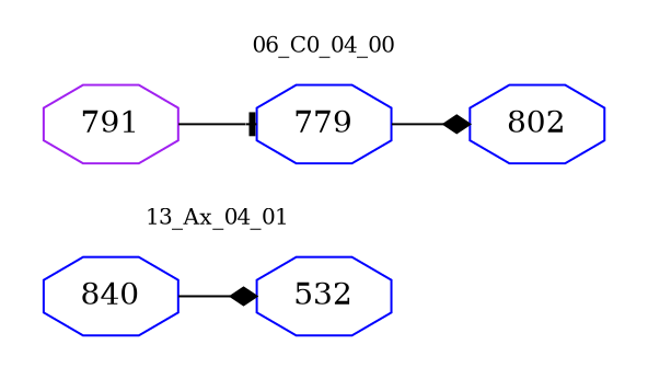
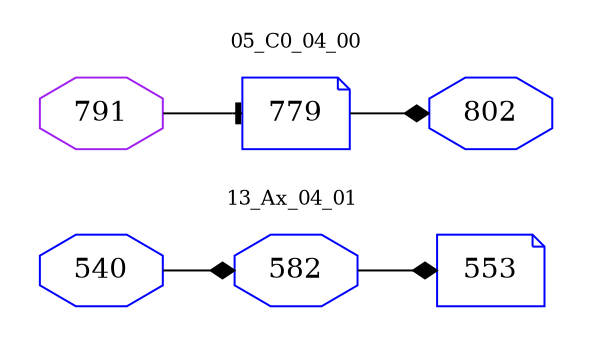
  digraph {
    rankdir=LR
    node [color=blue shape=octagon]
    edge [arrowhead=diamond color=black]
-   n1 [label=840]
-   n2 [label=532]
+   n1 [label=540]
+   n2 [label=582]
+   n3 [label=553 shape=note]
    n4 [color=purple label=791]
-   n5 [label=779]
+   n5 [label=779 shape=note]
    n6 [label=802]
    subgraph cluster_1 {
      color=white
      fontsize=10
      label="13_Ax_04_01"
      n1
      n2
+     n3
    }
    subgraph cluster_2 {
      color=white
      fontsize=10
-     label="06_C0_04_00"
+     label="05_C0_04_00"
      n4
      n5
      n6
    }
    n1 -> n2
+   n2 -> n3
    n4 -> n5 [arrowhead=tee]
    n5 -> n6
  }
